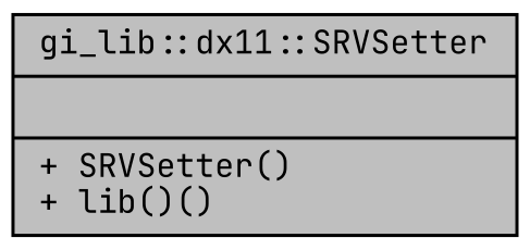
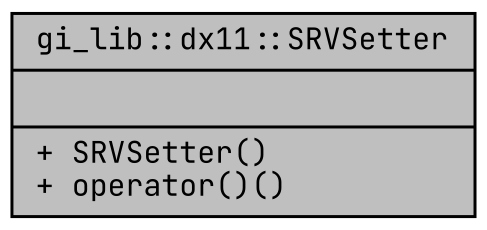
  digraph {
    fontname="JetBrains Mono"
-   n1 [color=black fillcolor=grey75 fontcolor=black fontname="JetBrains Mono" fontsize=10 height=0.2 label="{gi_lib::dx11::SRVSetter\n||+ SRVSetter()\l+ lib()()\l}" shape=record style=filled width=0.4]
+   n1 [color=black fillcolor=grey75 fontcolor=black fontname="JetBrains Mono" fontsize=10 height=0.2 label="{gi_lib::dx11::SRVSetter\n||+ SRVSetter()\l+ operator()()\l}" shape=record style=filled width=0.4]
  }
